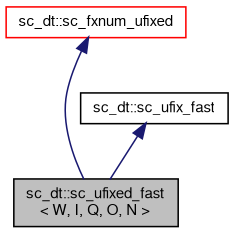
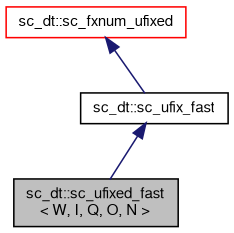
  digraph {
    node [color=black fillcolor=white fontname=FreeSans fontsize=10 shape=record style=filled]
    edge [color=midnightblue dir=back fontname=FreeSans fontsize=10 labelfontname=FreeSans labelfontsize=10 style=solid]
    n1 [fillcolor=grey75 fontcolor=black height=0.2 label="sc_dt::sc_ufixed_fast\l\< W, I, Q, O, N \>" width=0.4]
    n2 [height=0.2 label="sc_dt::sc_ufix_fast" width=0.4]
    n3 [color=red height=0.2 label="sc_dt::sc_fxnum_ufixed" width=0.4]
    n2 -> n1
-   n3 -> n1
+   n3 -> n2
  }
